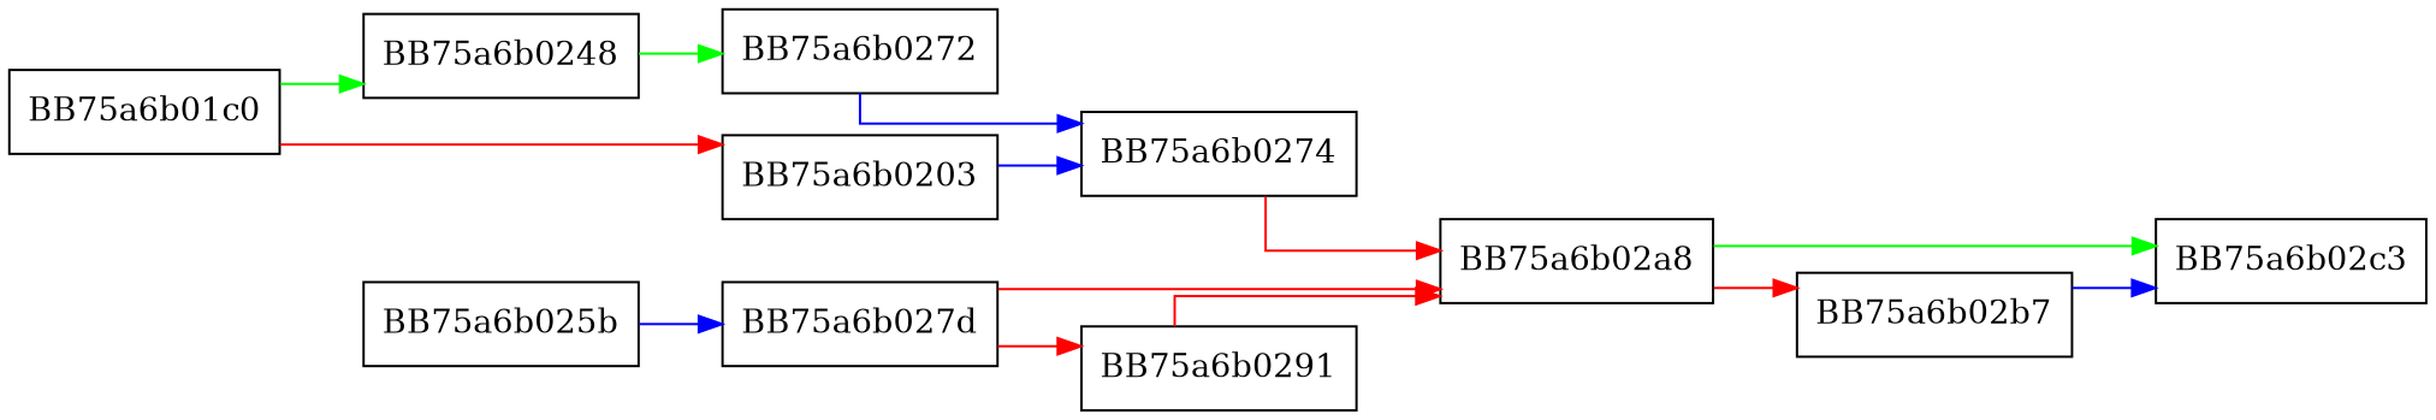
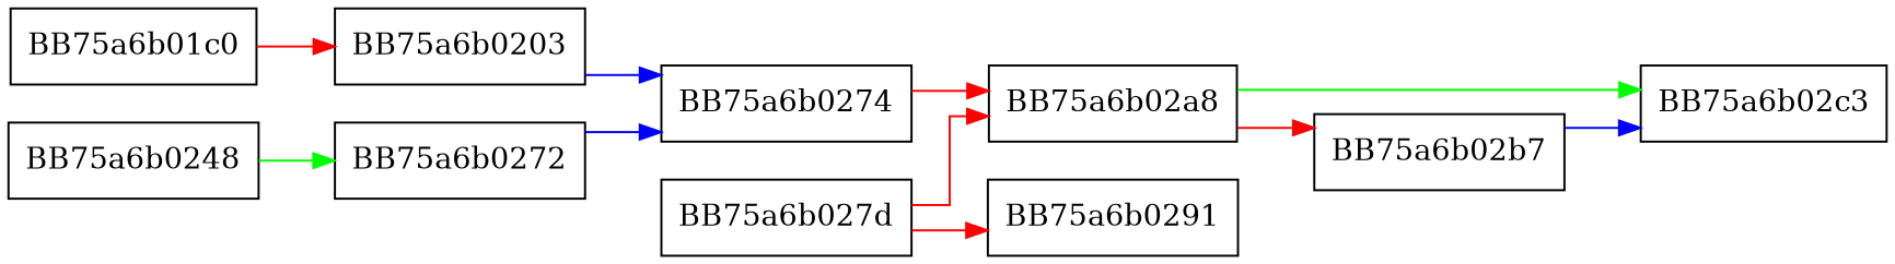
  digraph {
    rankdir=LR
    splines=ortho
    node [shape=box]
    edge [color=red]
    BB75a6b01c0
    BB75a6b0248
    n3 [label=BB75a6b0203]
    BB75a6b0272
    BB75a6b0274
-   BB75a6b025b
    BB75a6b027d
    BB75a6b02a8
    BB75a6b0291
    BB75a6b02c3
    BB75a6b02b7
-   BB75a6b01c0 -> BB75a6b0248 [color=green]
    BB75a6b01c0 -> n3
    BB75a6b0248 -> BB75a6b0272 [color=green]
    n3 -> BB75a6b0274 [color=blue]
    BB75a6b0272 -> BB75a6b0274 [color=blue]
    BB75a6b0274 -> BB75a6b02a8
-   BB75a6b025b -> BB75a6b027d [color=blue]
    BB75a6b027d -> BB75a6b02a8
    BB75a6b027d -> BB75a6b0291
    BB75a6b02a8 -> BB75a6b02c3 [color=green]
    BB75a6b02a8 -> BB75a6b02b7
-   BB75a6b0291 -> BB75a6b02a8
    BB75a6b02b7 -> BB75a6b02c3 [color=blue]
  }
